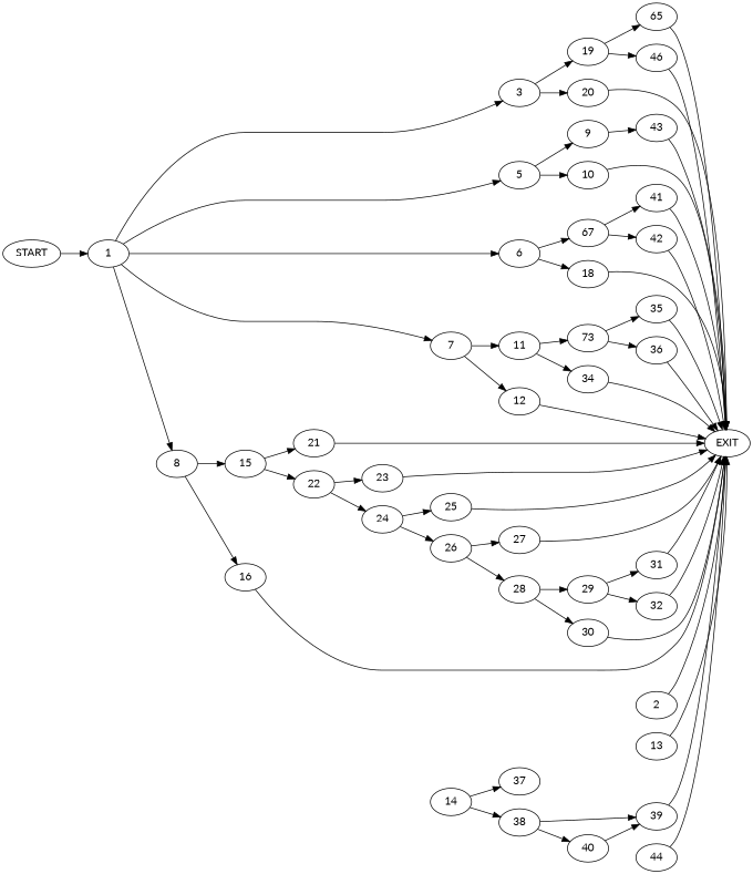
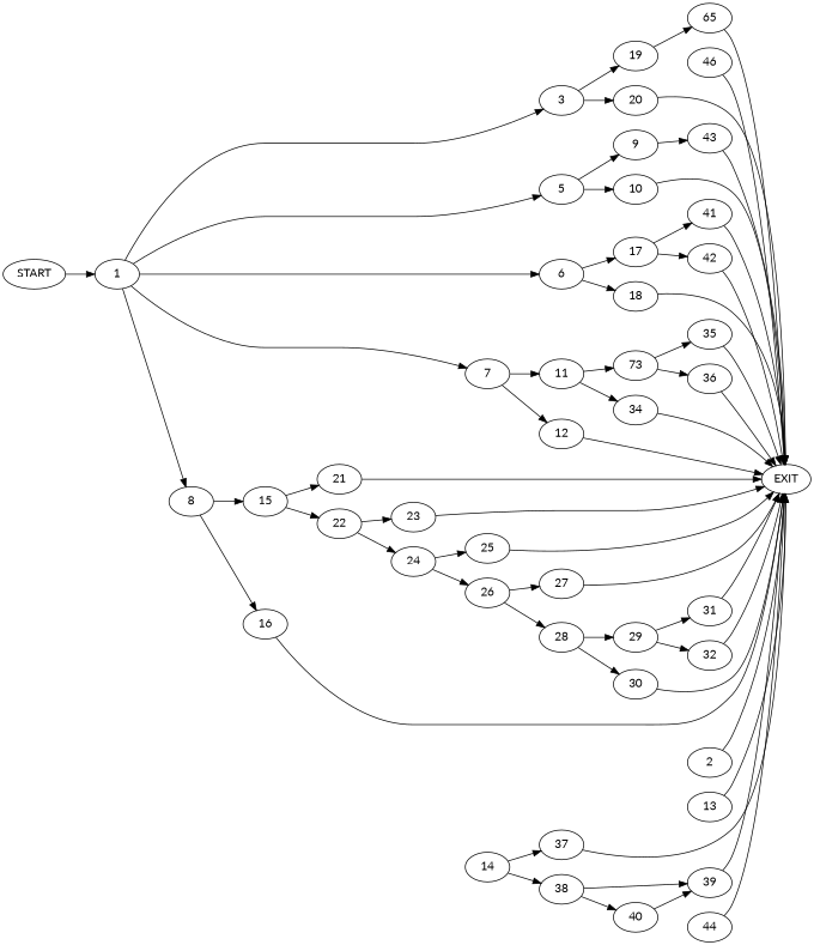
  digraph {
    fontname=Lato
    rankdir=LR
    node [fontname=Lato]
    edge [fontname=Lato]
    n1 [label=START]
    1
    3
    5
    6
    7
    8
    n8 [label=EXIT]
    2
    19
    20
    9
    10
-   17 [label=67]
+   17
    18
    11
    12
    15
    16
    n20 [label=65]
    46
    13
    14
    37
    38
    43
    41
    42
    n29 [label=73]
    34
    21
    22
    44
    35
    36
    39
    40
    23
    24
    25
    26
    27
    28
    29
    30
    31
    32
    n1 -> 1
    1 -> 3
    1 -> 5
    1 -> 6
    1 -> 7
    1 -> 8
    3 -> 19
    3 -> 20
    5 -> 9
    5 -> 10
    6 -> 17
    6 -> 18
    7 -> 11
    7 -> 12
    8 -> 15
    8 -> 16
    2 -> n8
    19 -> n20
-   19 -> 46
    20 -> n8
    9 -> 43
    10 -> n8
    17 -> 41
    17 -> 42
    18 -> n8
    11 -> n29
    11 -> 34
    12 -> n8
    15 -> 21
    15 -> 22
    16 -> n8
    n20 -> n8
    46 -> n8
    13 -> n8
    14 -> 37
    14 -> 38
+   37 -> n8
    38 -> 39
    38 -> 40
    43 -> n8
    41 -> n8
    42 -> n8
    n29 -> 35
    n29 -> 36
    34 -> n8
    21 -> n8
    22 -> 23
    22 -> 24
    44 -> n8
    35 -> n8
    36 -> n8
    39 -> n8
    40 -> 39
    23 -> n8
    24 -> 25
    24 -> 26
    25 -> n8
    26 -> 27
    26 -> 28
    27 -> n8
    28 -> 29
    28 -> 30
    29 -> 31
    29 -> 32
    30 -> n8
    31 -> n8
    32 -> n8
  }
